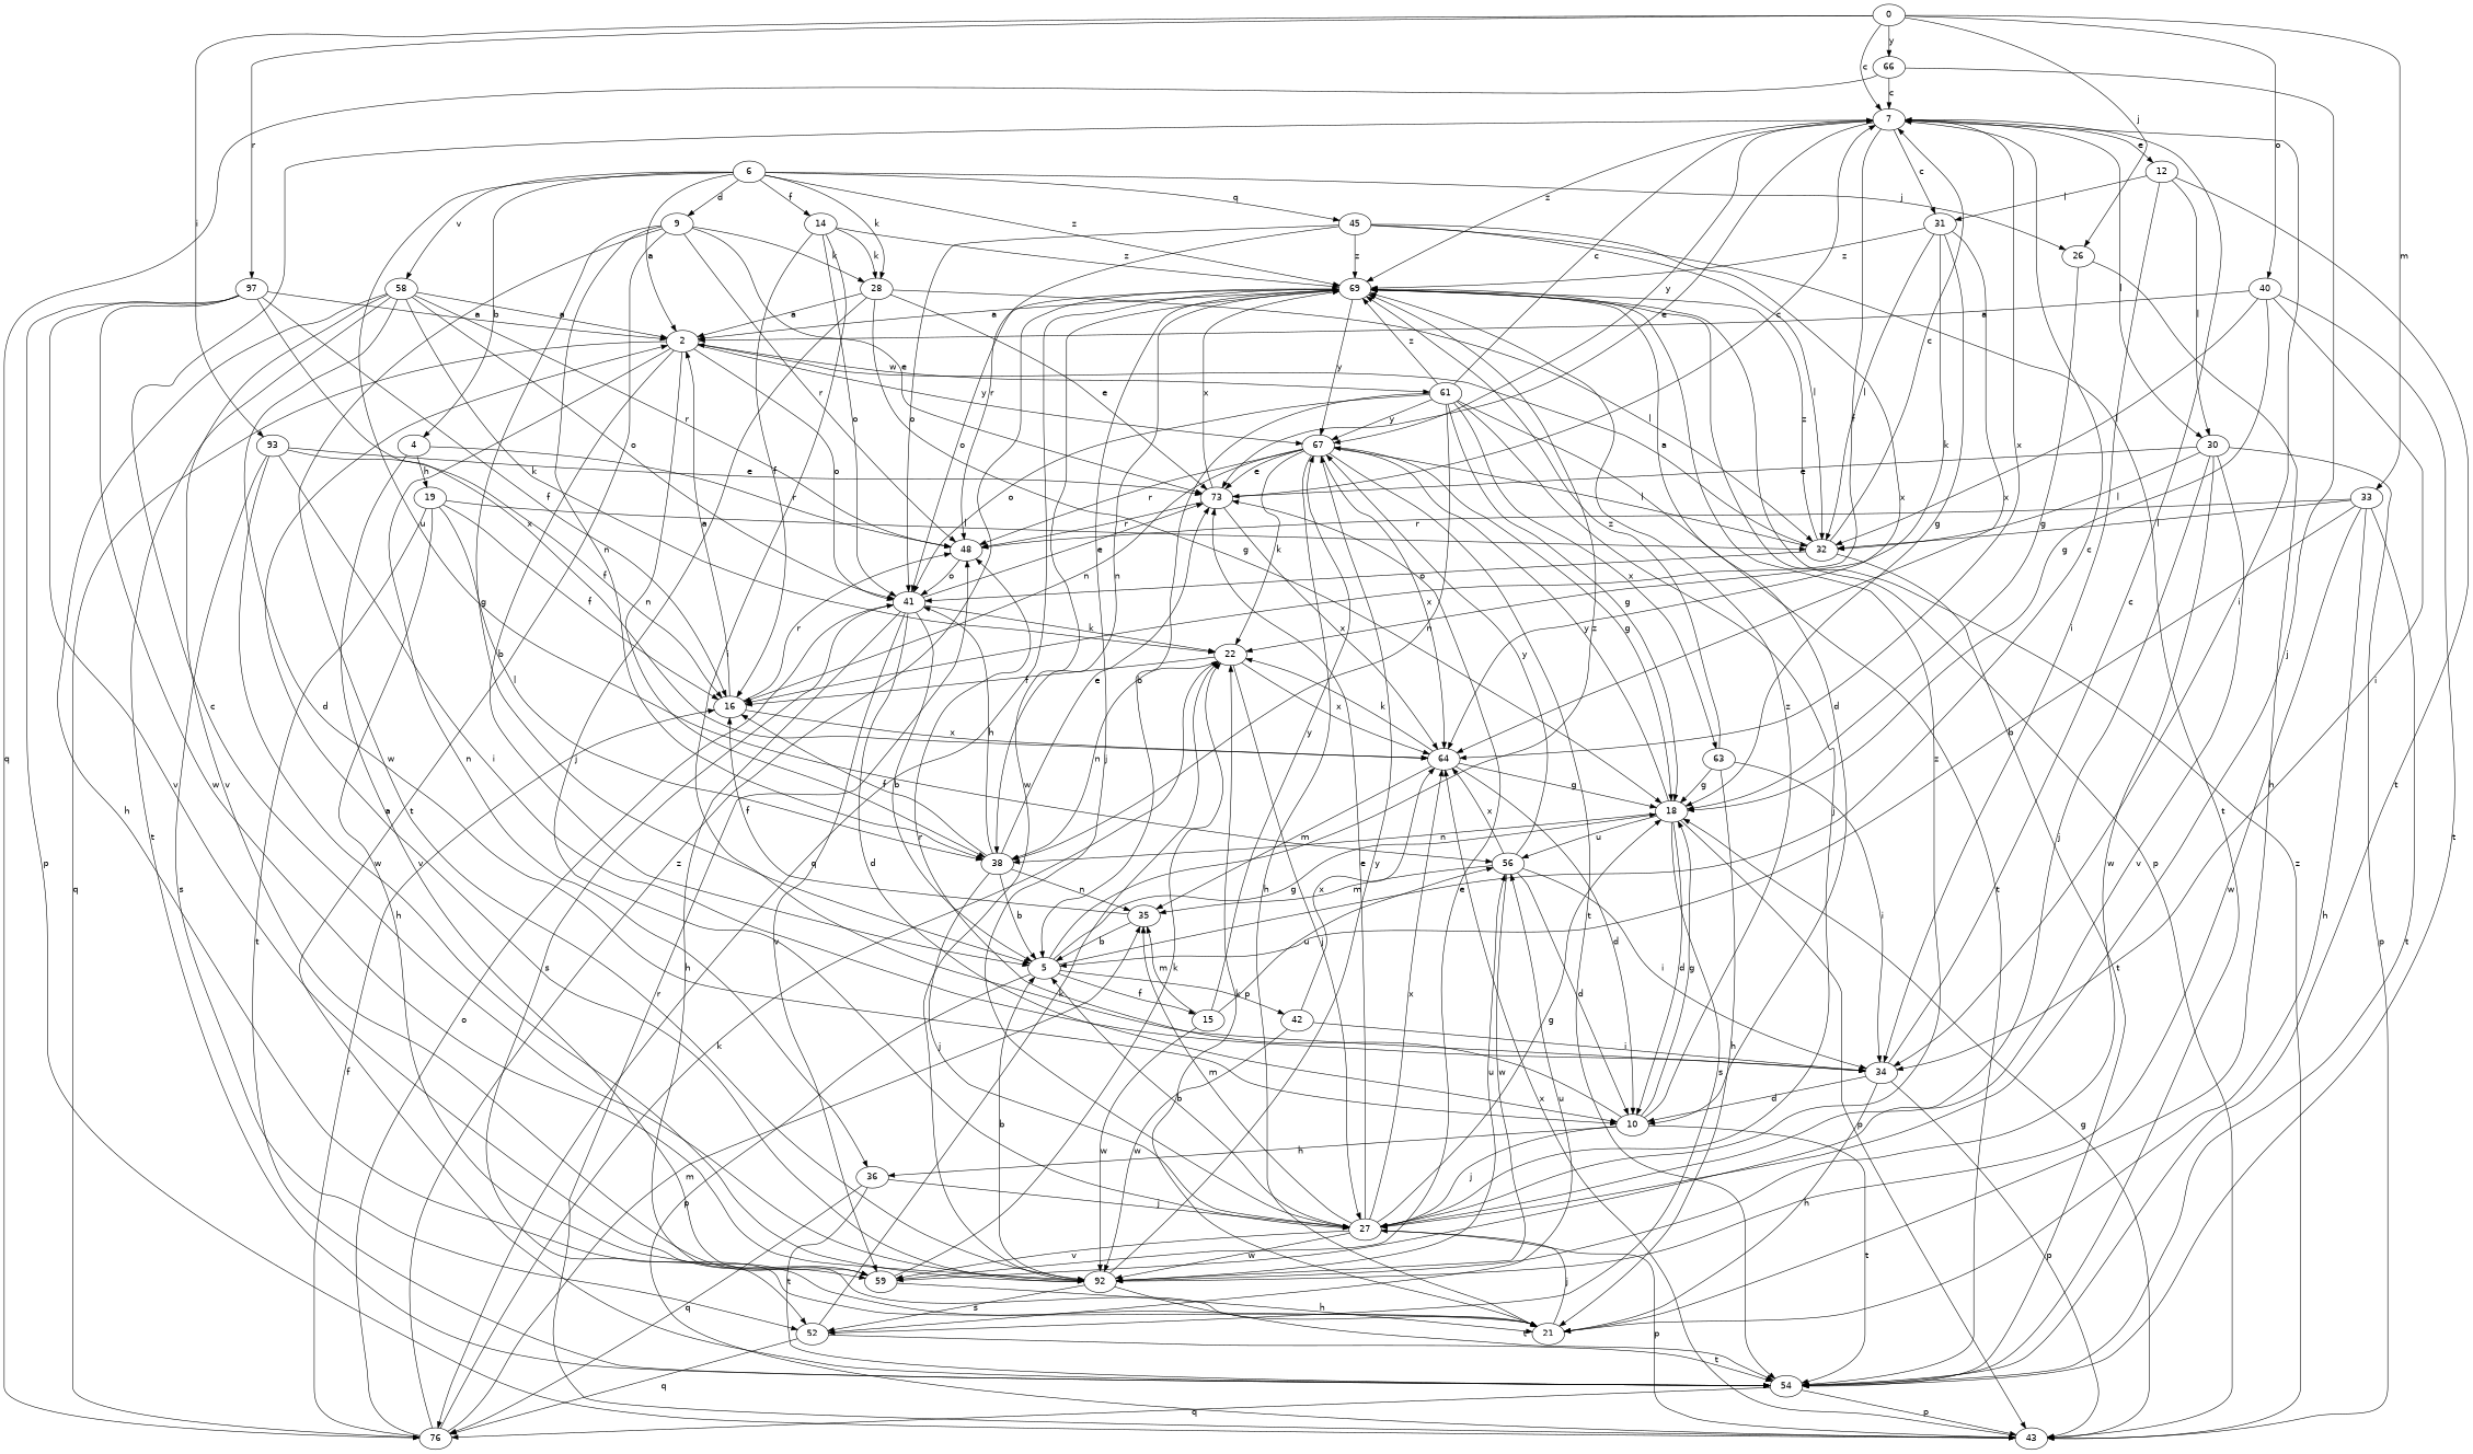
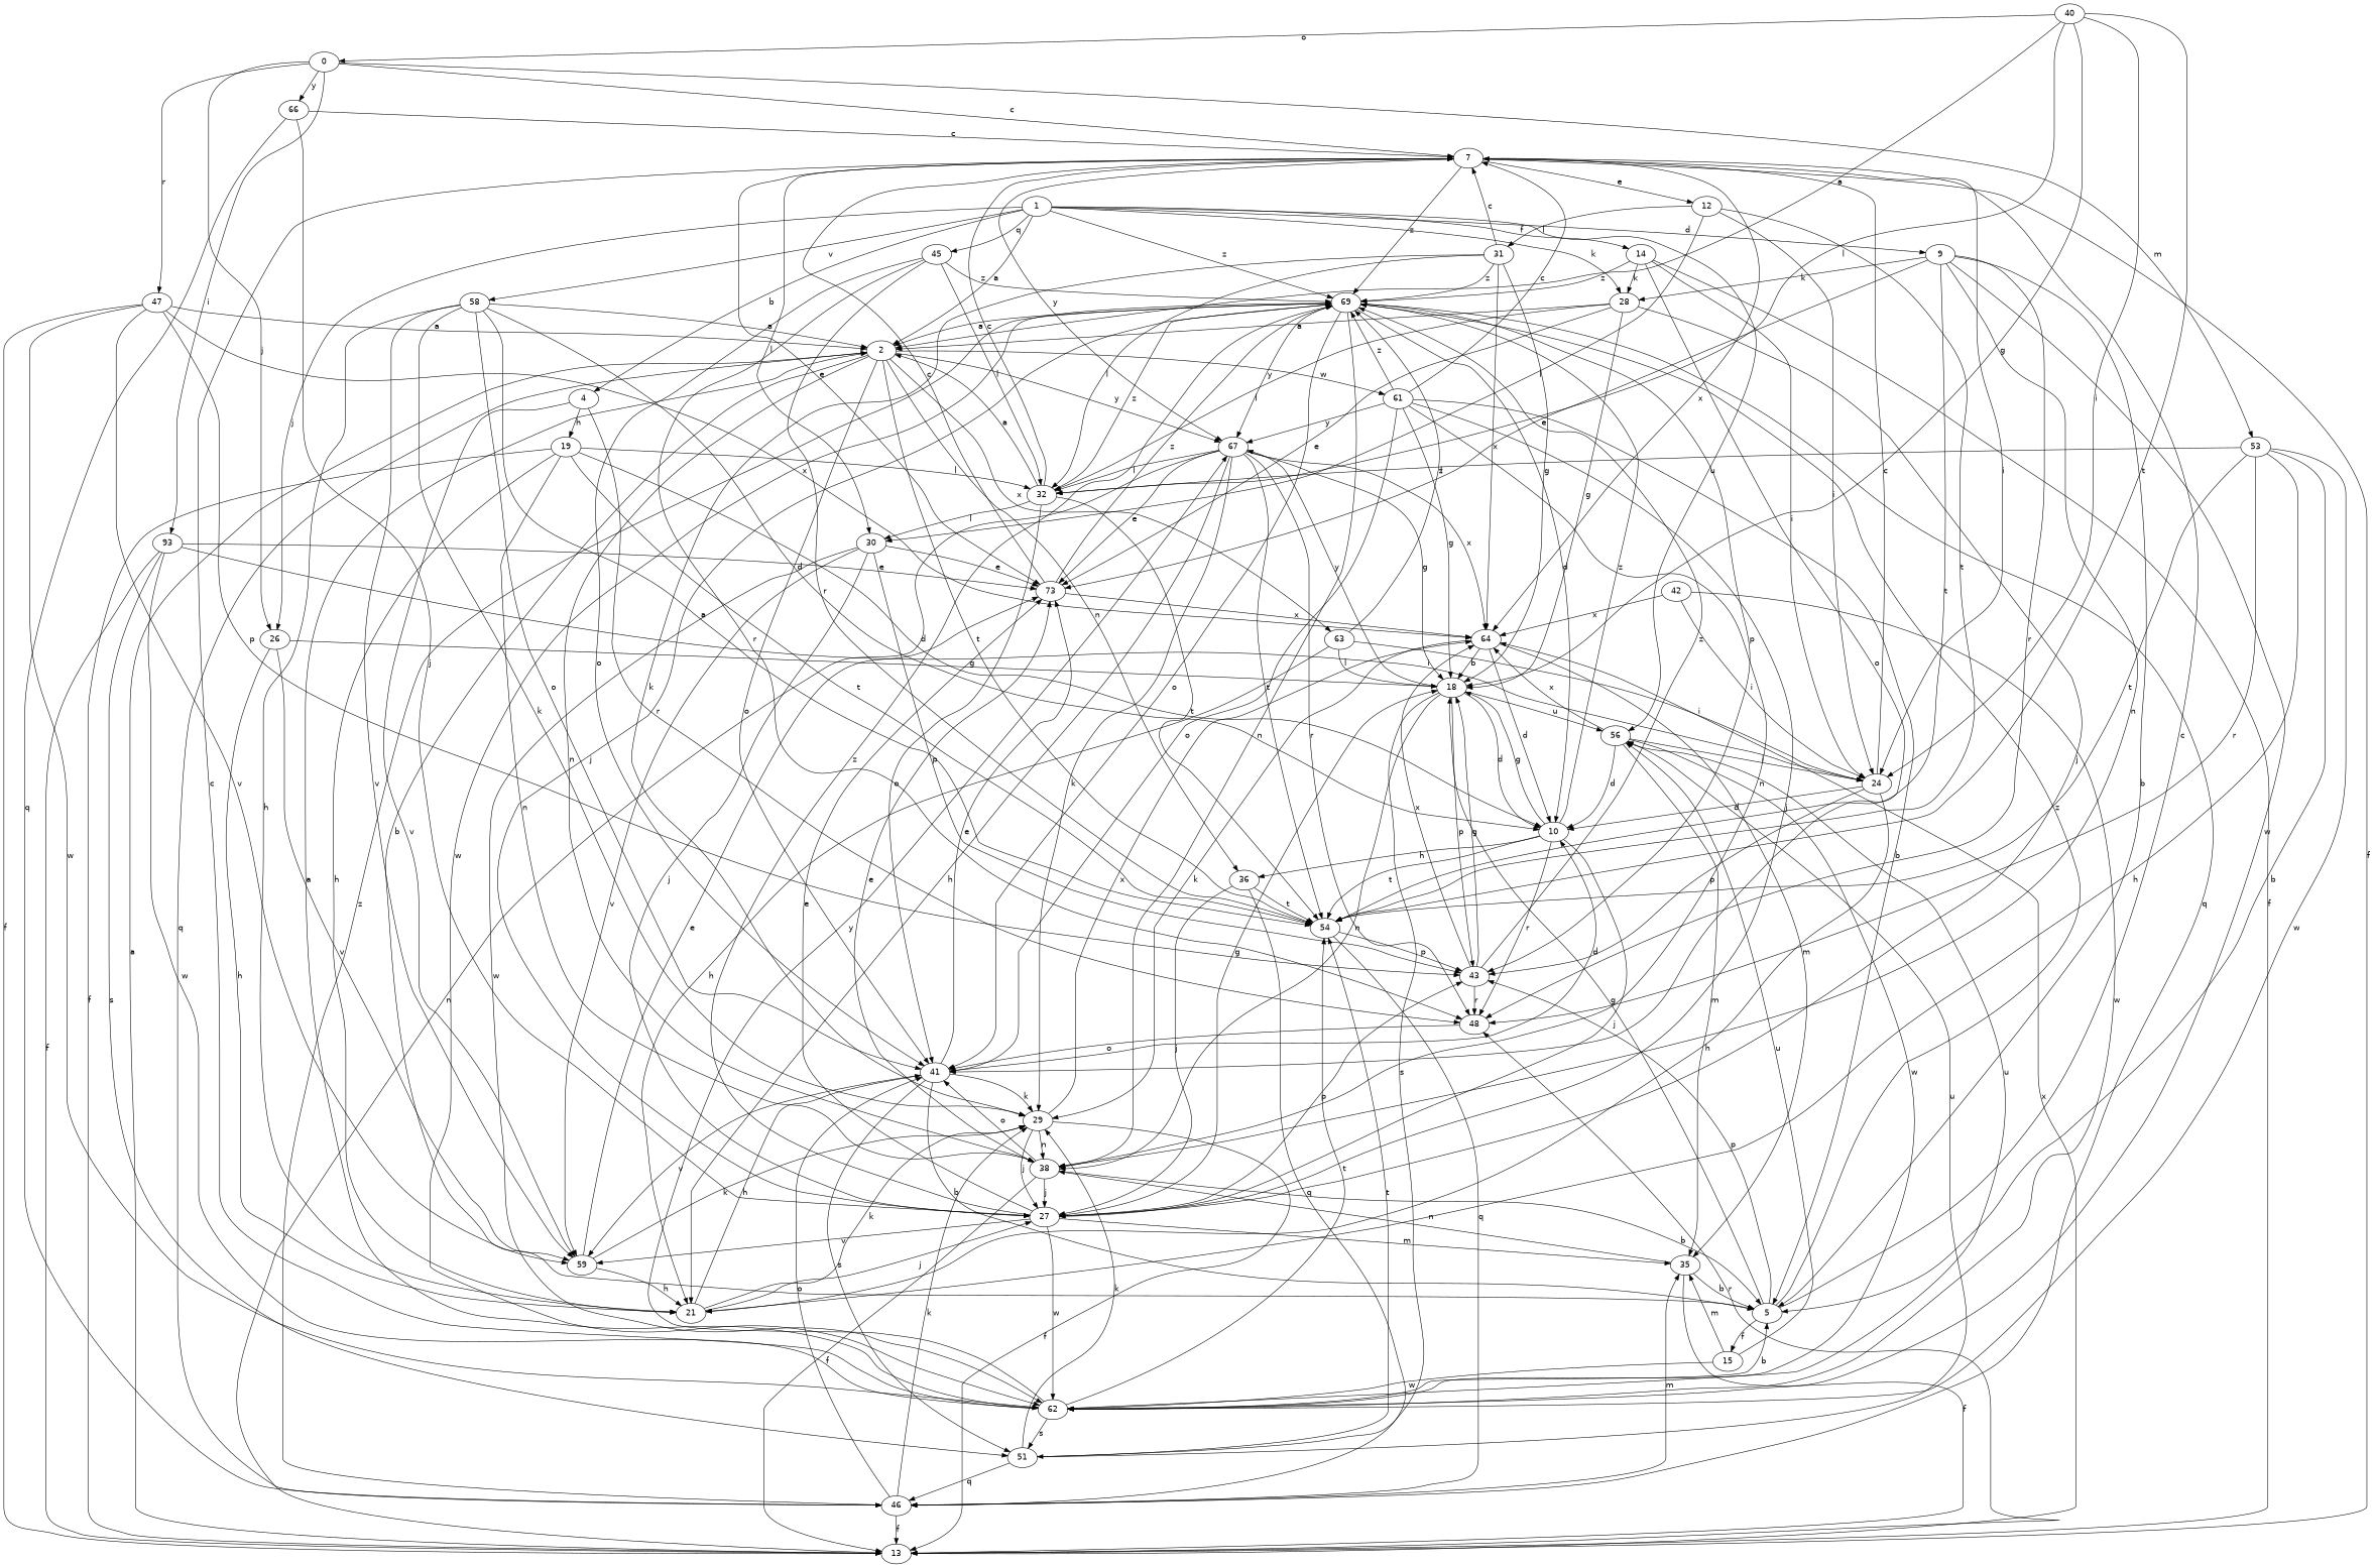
  strict digraph {
    fontname="DejaVu Sans"
    node [fontname="DejaVu Sans"]
    edge [fontname="DejaVu Sans"]
    0
    7
    n3 [label=93]
    26
-   33
+   33 [label=53]
    40
-   47 [label=97]
+   47
    66
-   1 [label=6]
+   1
    2
    4
    9
    14
    28
    45
    56
    58
    69
    67
    12
    n21 [label=73]
-   16
-   24 [label=34]
+   16 [label=13]
+   24
    30
    64
-   62 [label=92]
-   51 [label=52]
+   62
+   51
    59
    18
    21
    5
    48
    54
    32
    43
-   46 [label=76]
+   46
    27
    36
    38
    41
    61
    63
    19
    10
    35
-   29 [label=22]
+   29
    15
    42
    31
    0 -> 7 [label=c]
    0 -> n3 [label=i]
    0 -> 26 [label=j]
    0 -> 33 [label=m]
-   0 -> 40 [label=o]
+   40 -> 0 [label=o]
    0 -> 47 [label=r]
    0 -> 66 [label=y]
    7 -> 69 [label=z]
    7 -> 67 [label=y]
    7 -> 12 [label=e]
    7 -> n21 [label=e]
    7 -> 16 [label=f]
    7 -> 24 [label=i]
    7 -> 30 [label=l]
    7 -> 64 [label=x]
    n3 -> n21 [label=e]
    n3 -> 16 [label=f]
    n3 -> 24 [label=i]
    n3 -> 62 [label=w]
    n3 -> 51 [label=s]
+   26 -> 59 [label=v]
    26 -> 18 [label=g]
    26 -> 21 [label=h]
    33 -> 62 [label=w]
    33 -> 21 [label=h]
    33 -> 5 [label=b]
    33 -> 48 [label=r]
    33 -> 54 [label=t]
    33 -> 32 [label=l]
    40 -> 2 [label=a]
    40 -> 24 [label=i]
    40 -> 18 [label=g]
    40 -> 54 [label=t]
    40 -> 32 [label=l]
    47 -> 2 [label=a]
    47 -> 16 [label=f]
    47 -> 64 [label=x]
    47 -> 62 [label=w]
    47 -> 59 [label=v]
    47 -> 43 [label=p]
    66 -> 7 [label=c]
    66 -> 46 [label=q]
    66 -> 27 [label=j]
    1 -> 26 [label=j]
    1 -> 2 [label=a]
    1 -> 4 [label=b]
    1 -> 9 [label=d]
    1 -> 14 [label=f]
    1 -> 28 [label=k]
    1 -> 45 [label=q]
    1 -> 56 [label=u]
    1 -> 58 [label=v]
    1 -> 69 [label=z]
    2 -> 67 [label=y]
    2 -> 5 [label=b]
    2 -> 46 [label=q]
    2 -> 36 [label=n]
    2 -> 38 [label=n]
    2 -> 41 [label=o]
    2 -> 61 [label=w]
-   61 -> 63 [label=x]
+   2 -> 63 [label=x]
    4 -> 59 [label=v]
    4 -> 48 [label=r]
    4 -> 19 [label=h]
    9 -> 28 [label=k]
    9 -> n21 [label=e]
    9 -> 62 [label=w]
-   9 -> 5 [label=g]
+   9 -> 5 [label=b]
    9 -> 48 [label=r]
    9 -> 54 [label=t]
    9 -> 38 [label=n]
    14 -> 28 [label=k]
    14 -> 69 [label=z]
    14 -> 16 [label=f]
    14 -> 24 [label=i]
    14 -> 41 [label=o]
    28 -> 2 [label=a]
    28 -> n21 [label=e]
    28 -> 18 [label=g]
    28 -> 32 [label=l]
    28 -> 27 [label=j]
    45 -> 69 [label=z]
-   45 -> 64 [label=x]
    45 -> 48 [label=r]
-   45 -> 54 [label=t]
+   45 -> 54 [label=r]
    45 -> 32 [label=l]
    45 -> 41 [label=o]
-   56 -> 67 [label=y]
    56 -> 24 [label=i]
    56 -> 64 [label=x]
    56 -> 62 [label=w]
    56 -> 10 [label=d]
    56 -> 35 [label=m]
    58 -> 2 [label=a]
    58 -> 59 [label=v]
    58 -> 21 [label=h]
-   58 -> 48 [label=r]
-   58 -> 54 [label=t]
+   58 -> 54 [label=a]
    58 -> 41 [label=o]
    58 -> 10 [label=d]
    58 -> 29 [label=k]
    69 -> 2 [label=a]
    69 -> 67 [label=y]
    69 -> 62 [label=w]
    69 -> 43 [label=p]
    69 -> 46 [label=q]
    69 -> 27 [label=j]
    69 -> 38 [label=n]
    69 -> 41 [label=o]
    69 -> 10 [label=d]
    67 -> n21 [label=e]
    67 -> 16 [label=n]
    67 -> 64 [label=x]
    67 -> 18 [label=g]
    67 -> 21 [label=h]
    67 -> 48 [label=r]
    67 -> 54 [label=t]
    67 -> 32 [label=l]
    67 -> 29 [label=k]
    12 -> 24 [label=i]
    12 -> 30 [label=l]
    12 -> 54 [label=t]
    12 -> 31 [label=l]
    n21 -> 7 [label=c]
-   n21 -> 69 [label=x]
+   n21 -> 69 [label=z]
    n21 -> 64 [label=x]
-   n21 -> 48 [label=r]
    16 -> 2 [label=a]
    16 -> 64 [label=x]
    16 -> 48 [label=r]
    24 -> 7 [label=c]
    24 -> 21 [label=h]
    24 -> 43 [label=p]
    24 -> 10 [label=d]
    30 -> n21 [label=e]
    30 -> 62 [label=w]
    30 -> 59 [label=v]
-   30 -> 32 [label=l]
+   32 -> 30 [label=l]
    30 -> 43 [label=p]
    30 -> 27 [label=j]
-   64 -> 18 [label=g]
+   64 -> 18 [label=b]
    64 -> 10 [label=d]
    64 -> 35 [label=m]
    64 -> 29 [label=k]
    62 -> 7 [label=c]
    62 -> 2 [label=a]
    62 -> 56 [label=u]
    62 -> 67 [label=y]
    62 -> 51 [label=s]
    62 -> 5 [label=b]
    62 -> 54 [label=t]
    51 -> 56 [label=u]
    51 -> 54 [label=t]
    51 -> 46 [label=q]
    51 -> 29 [label=k]
    59 -> n21 [label=e]
    59 -> 21 [label=h]
    59 -> 29 [label=k]
    18 -> 56 [label=u]
    18 -> 67 [label=y]
    18 -> 51 [label=s]
    18 -> 43 [label=p]
    18 -> 38 [label=n]
    18 -> 10 [label=d]
    21 -> 27 [label=j]
    21 -> 29 [label=k]
    5 -> 7 [label=c]
    5 -> 69 [label=z]
    5 -> 18 [label=g]
    5 -> 43 [label=p]
    5 -> 15 [label=f]
-   5 -> 42 [label=p]
    48 -> 41 [label=o]
    54 -> 43 [label=p]
    54 -> 46 [label=q]
    32 -> 7 [label=c]
    32 -> 2 [label=a]
    32 -> 69 [label=z]
    32 -> 54 [label=t]
    32 -> 41 [label=o]
    43 -> 69 [label=z]
    43 -> 64 [label=x]
    43 -> 18 [label=g]
    43 -> 48 [label=r]
    46 -> 69 [label=z]
    46 -> 16 [label=f]
    46 -> 41 [label=o]
    46 -> 35 [label=m]
    46 -> 29 [label=k]
    27 -> 69 [label=z]
    27 -> n21 [label=e]
-   27 -> 64 [label=x]
    27 -> 62 [label=w]
    27 -> 59 [label=v]
    27 -> 18 [label=g]
-   27 -> 5 [label=b]
    27 -> 43 [label=p]
    27 -> 35 [label=m]
    36 -> 54 [label=t]
    36 -> 46 [label=q]
    36 -> 27 [label=j]
    38 -> n21 [label=e]
    38 -> 16 [label=f]
    38 -> 5 [label=b]
    38 -> 27 [label=j]
-   38 -> 41 [label=h]
+   38 -> 41 [label=o]
    41 -> n21 [label=e]
    41 -> 51 [label=s]
    41 -> 59 [label=v]
-   41 -> 21 [label=h]
+   21 -> 41 [label=h]
    41 -> 5 [label=b]
    41 -> 10 [label=d]
    41 -> 29 [label=k]
    61 -> 7 [label=c]
    61 -> 69 [label=z]
    61 -> 67 [label=y]
    61 -> 18 [label=g]
    61 -> 5 [label=b]
-   61 -> 54 [label=t]
+   2 -> 54 [label=t]
    61 -> 27 [label=j]
    61 -> 38 [label=n]
    61 -> 41 [label=o]
    63 -> 69 [label=z]
    63 -> 24 [label=i]
-   63 -> 18 [label=g]
+   63 -> 18 [label=l]
    63 -> 21 [label=h]
    19 -> 16 [label=f]
    19 -> 21 [label=h]
    19 -> 54 [label=t]
    19 -> 32 [label=l]
-   19 -> 38 [label=l]
+   19 -> 38 [label=n]
+   19 -> 10 [label=d]
    10 -> 69 [label=z]
    10 -> 18 [label=g]
    10 -> 48 [label=r]
    10 -> 54 [label=t]
    10 -> 27 [label=j]
    10 -> 36 [label=h]
    35 -> 16 [label=f]
    35 -> 5 [label=b]
-   38 -> 35 [label=n]
+   35 -> 38 [label=n]
    29 -> 16 [label=f]
    29 -> 64 [label=x]
    29 -> 27 [label=j]
    29 -> 38 [label=n]
    15 -> 56 [label=u]
-   15 -> 67 [label=y]
    15 -> 62 [label=w]
    15 -> 35 [label=m]
    42 -> 24 [label=i]
    42 -> 64 [label=x]
    42 -> 62 [label=w]
-   7 -> 31 [label=c]
+   31 -> 7 [label=c]
    31 -> 69 [label=z]
    31 -> 64 [label=x]
    31 -> 18 [label=g]
    31 -> 32 [label=l]
    31 -> 29 [label=k]
  }
